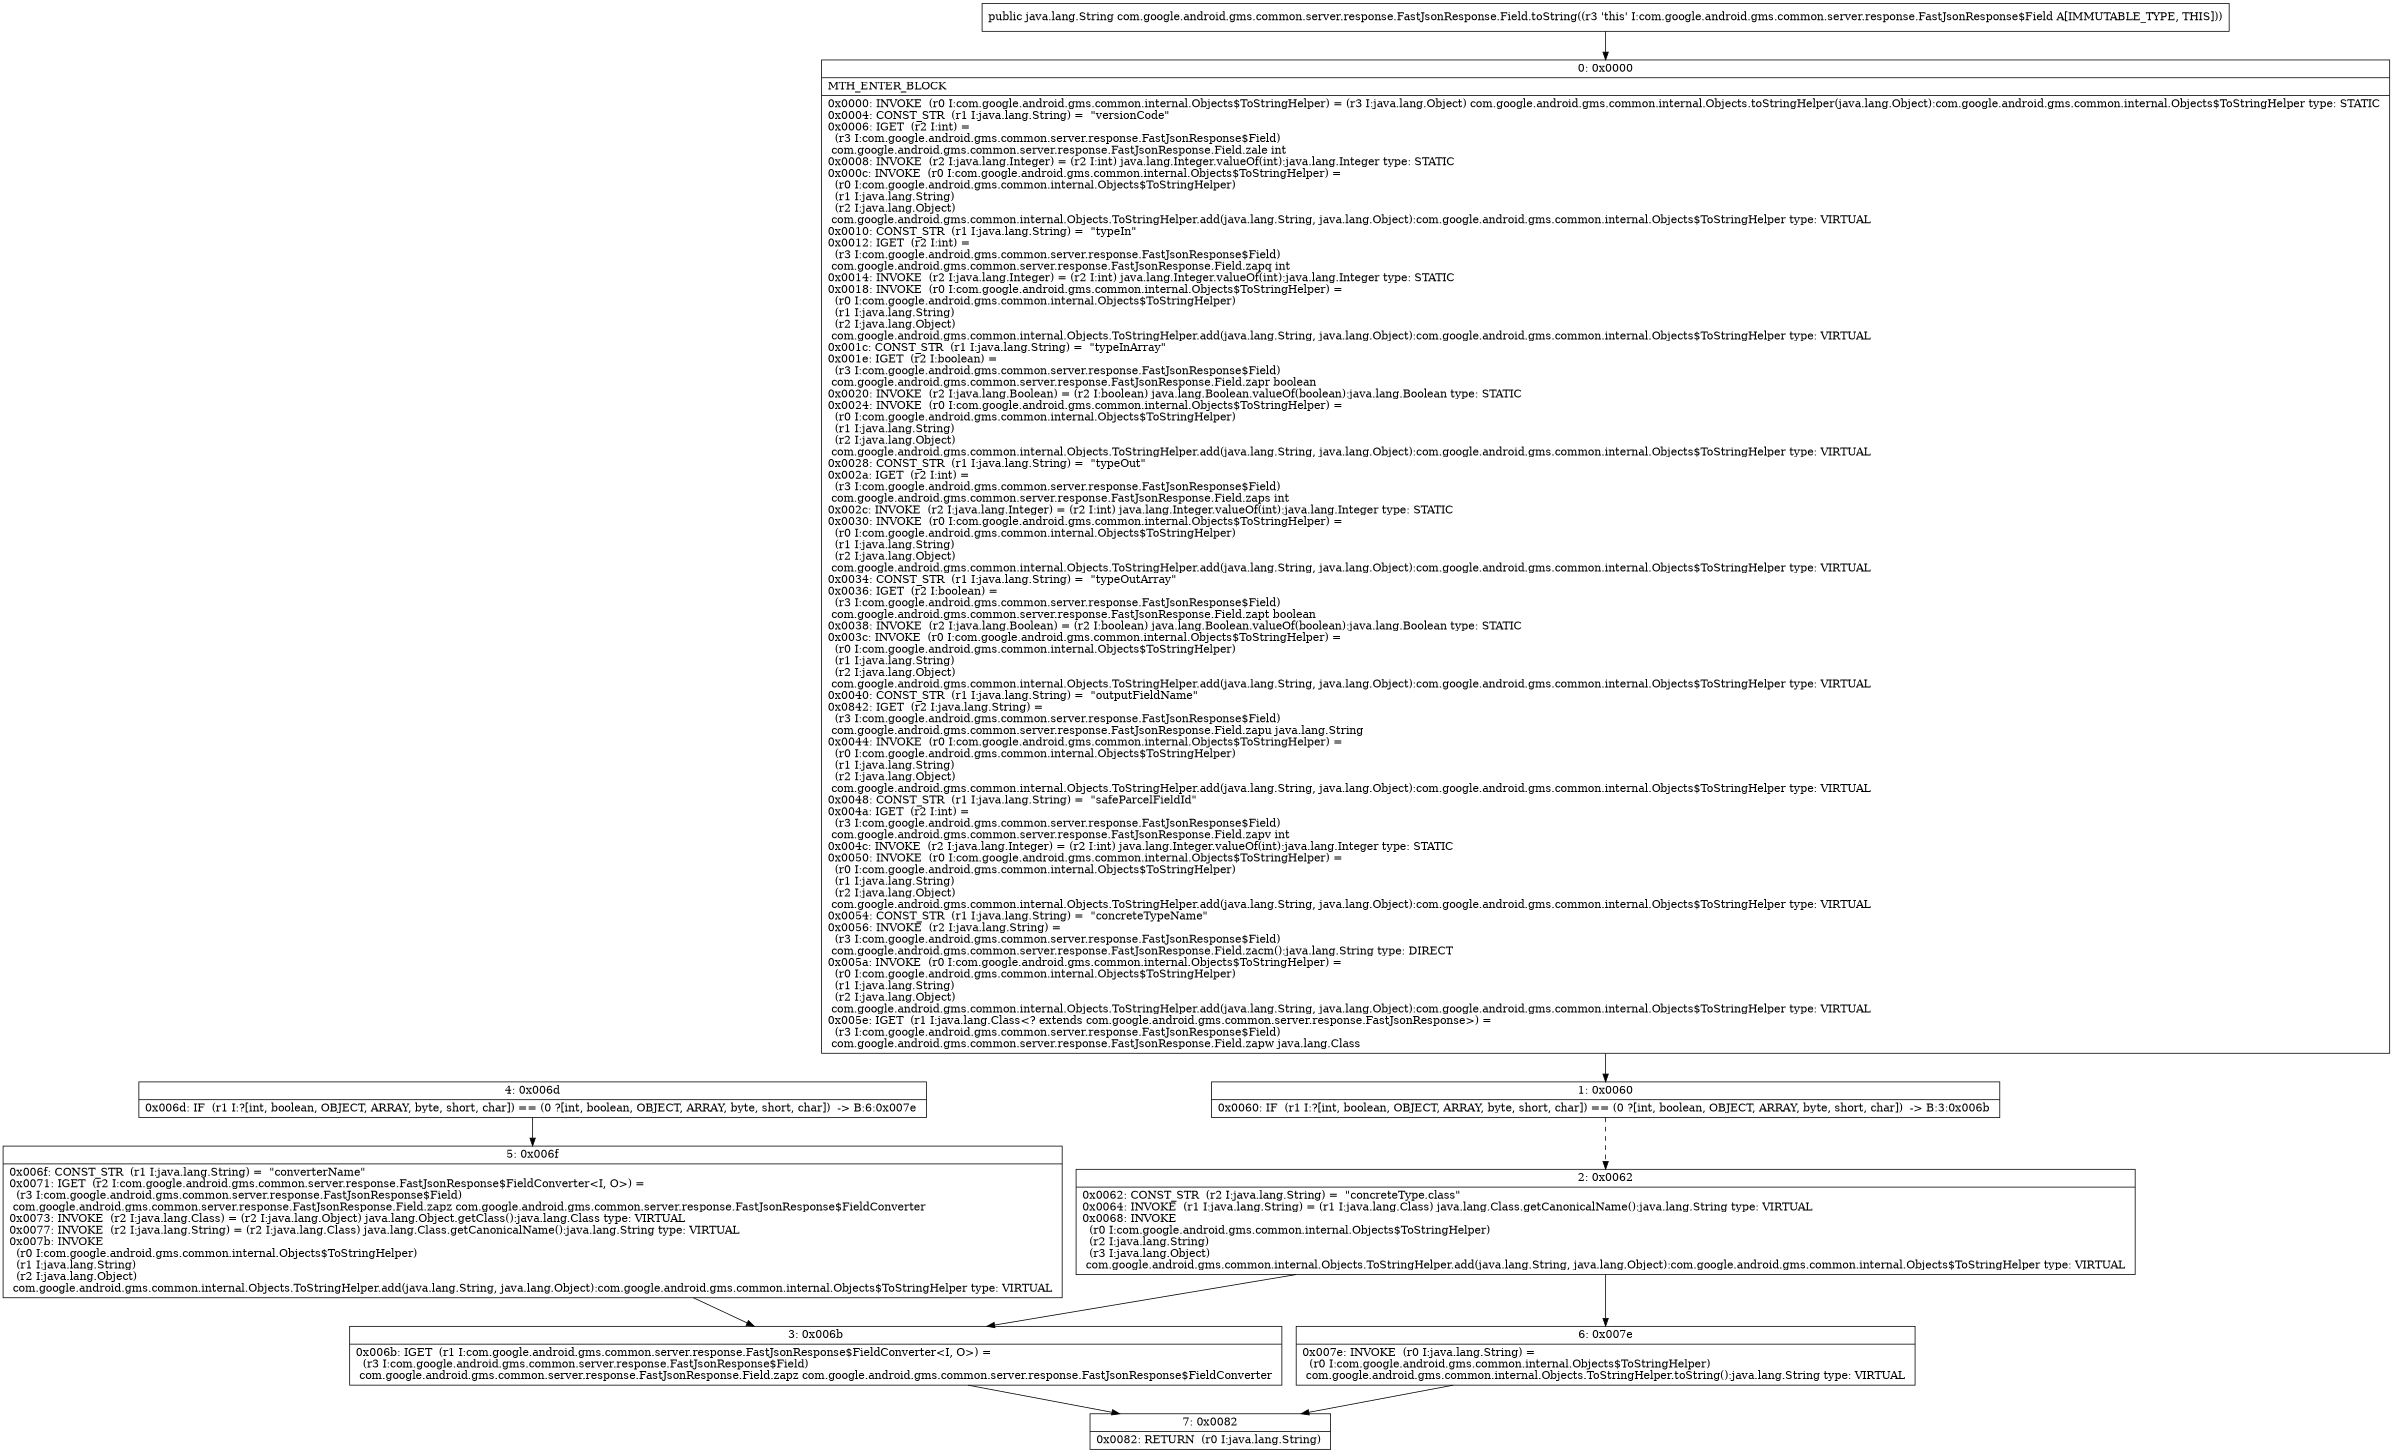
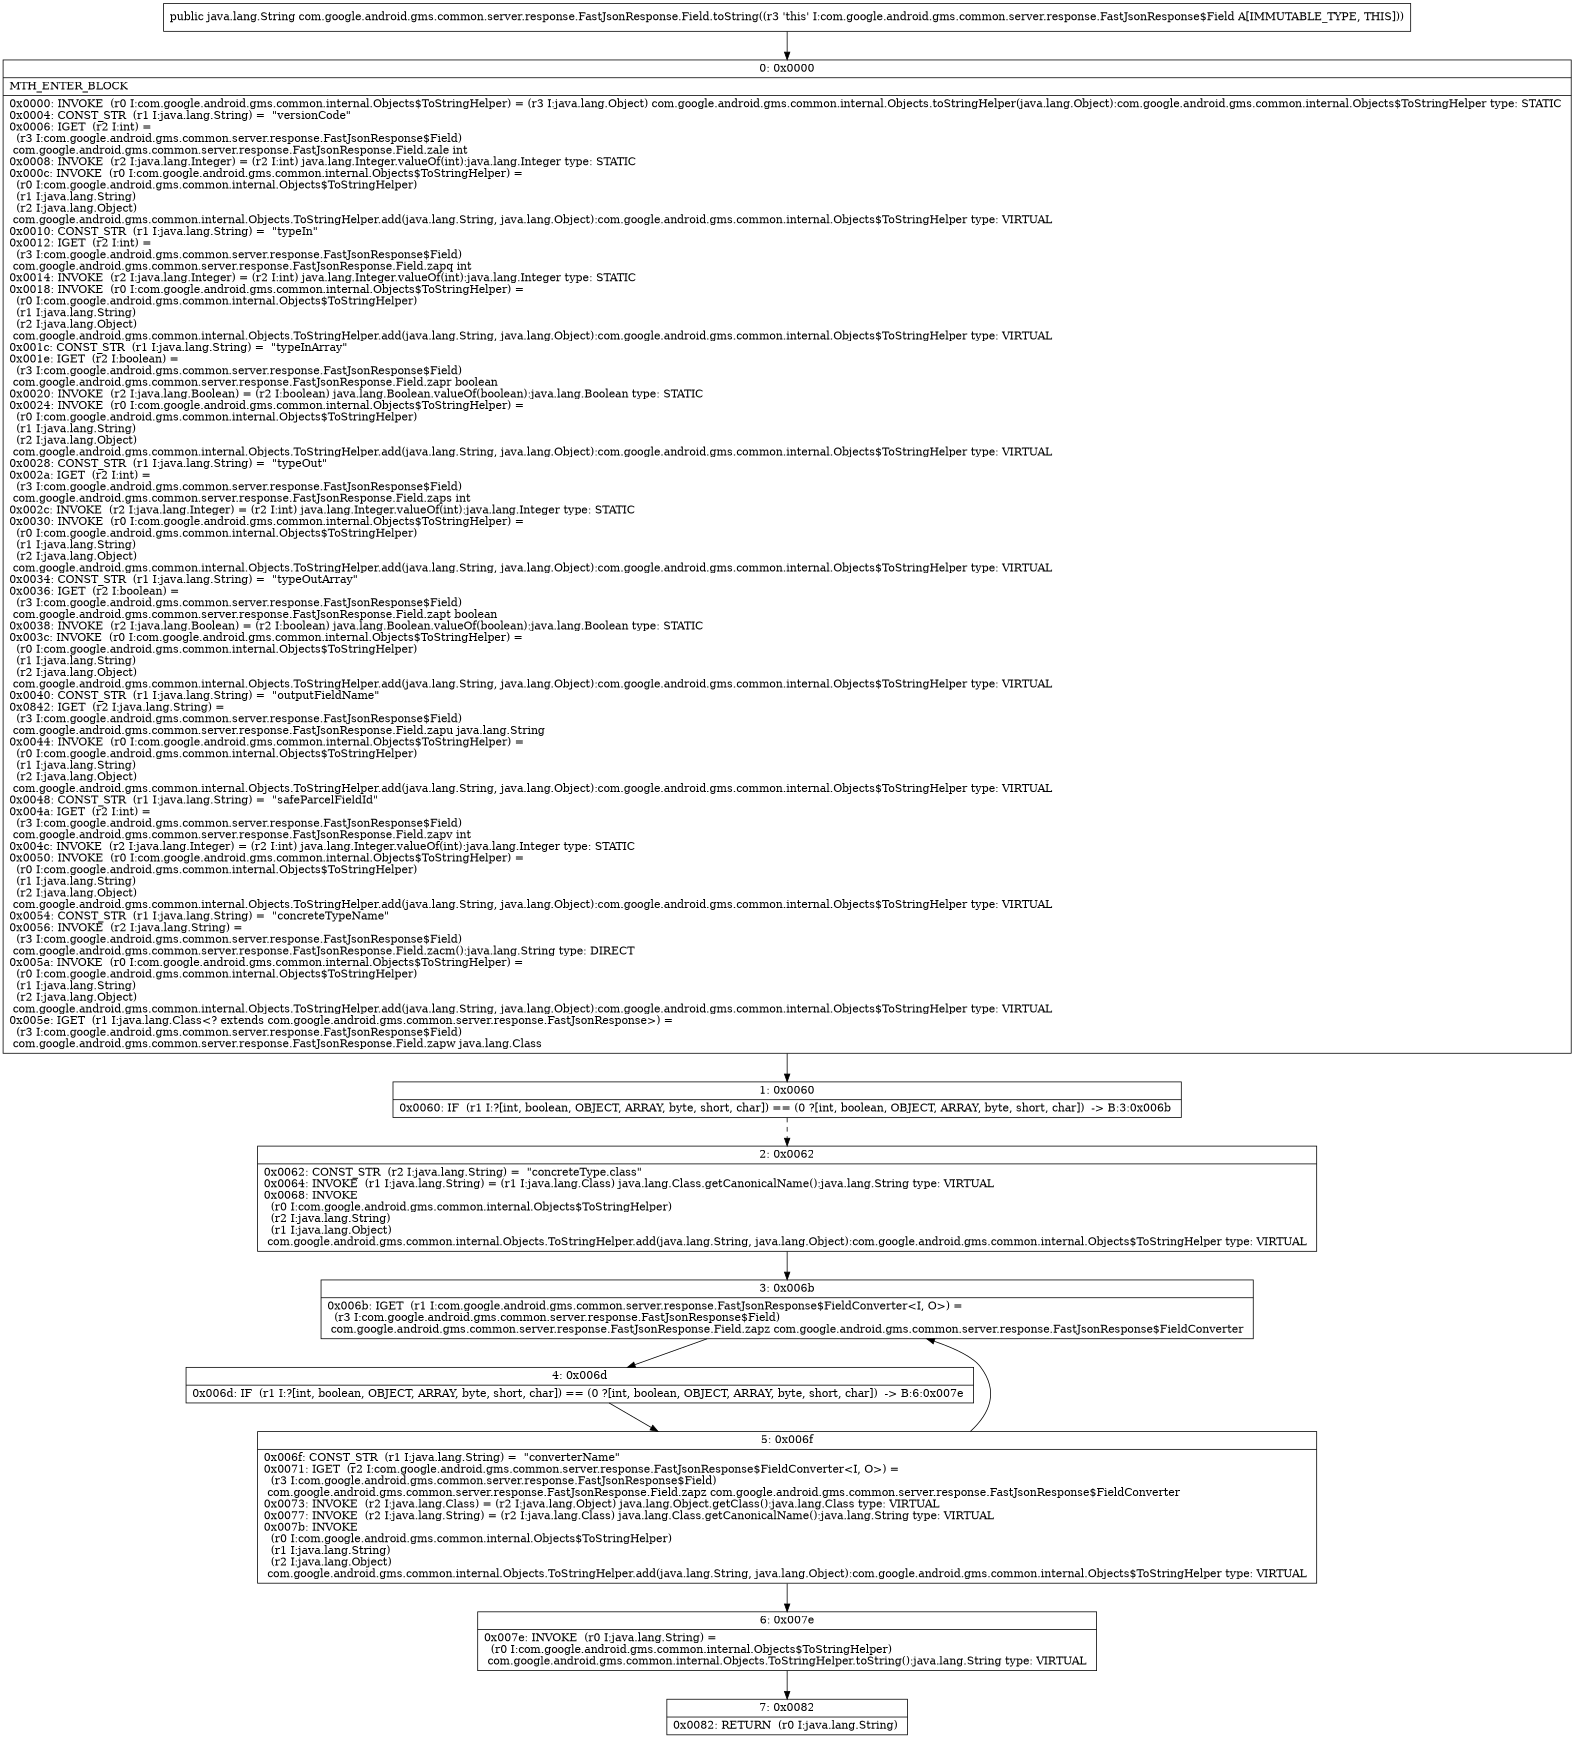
  digraph {
    fontname="DejaVu Serif"
    node [fontname="DejaVu Serif" shape=record]
    edge [fontname="DejaVu Serif"]
    n1 [label="{0\:\ 0x0000|MTH_ENTER_BLOCK\l|0x0000: INVOKE  (r0 I:com.google.android.gms.common.internal.Objects$ToStringHelper) = (r3 I:java.lang.Object) com.google.android.gms.common.internal.Objects.toStringHelper(java.lang.Object):com.google.android.gms.common.internal.Objects$ToStringHelper type: STATIC \l0x0004: CONST_STR  (r1 I:java.lang.String) =  \"versionCode\" \l0x0006: IGET  (r2 I:int) = \l  (r3 I:com.google.android.gms.common.server.response.FastJsonResponse$Field)\l com.google.android.gms.common.server.response.FastJsonResponse.Field.zale int \l0x0008: INVOKE  (r2 I:java.lang.Integer) = (r2 I:int) java.lang.Integer.valueOf(int):java.lang.Integer type: STATIC \l0x000c: INVOKE  (r0 I:com.google.android.gms.common.internal.Objects$ToStringHelper) = \l  (r0 I:com.google.android.gms.common.internal.Objects$ToStringHelper)\l  (r1 I:java.lang.String)\l  (r2 I:java.lang.Object)\l com.google.android.gms.common.internal.Objects.ToStringHelper.add(java.lang.String, java.lang.Object):com.google.android.gms.common.internal.Objects$ToStringHelper type: VIRTUAL \l0x0010: CONST_STR  (r1 I:java.lang.String) =  \"typeIn\" \l0x0012: IGET  (r2 I:int) = \l  (r3 I:com.google.android.gms.common.server.response.FastJsonResponse$Field)\l com.google.android.gms.common.server.response.FastJsonResponse.Field.zapq int \l0x0014: INVOKE  (r2 I:java.lang.Integer) = (r2 I:int) java.lang.Integer.valueOf(int):java.lang.Integer type: STATIC \l0x0018: INVOKE  (r0 I:com.google.android.gms.common.internal.Objects$ToStringHelper) = \l  (r0 I:com.google.android.gms.common.internal.Objects$ToStringHelper)\l  (r1 I:java.lang.String)\l  (r2 I:java.lang.Object)\l com.google.android.gms.common.internal.Objects.ToStringHelper.add(java.lang.String, java.lang.Object):com.google.android.gms.common.internal.Objects$ToStringHelper type: VIRTUAL \l0x001c: CONST_STR  (r1 I:java.lang.String) =  \"typeInArray\" \l0x001e: IGET  (r2 I:boolean) = \l  (r3 I:com.google.android.gms.common.server.response.FastJsonResponse$Field)\l com.google.android.gms.common.server.response.FastJsonResponse.Field.zapr boolean \l0x0020: INVOKE  (r2 I:java.lang.Boolean) = (r2 I:boolean) java.lang.Boolean.valueOf(boolean):java.lang.Boolean type: STATIC \l0x0024: INVOKE  (r0 I:com.google.android.gms.common.internal.Objects$ToStringHelper) = \l  (r0 I:com.google.android.gms.common.internal.Objects$ToStringHelper)\l  (r1 I:java.lang.String)\l  (r2 I:java.lang.Object)\l com.google.android.gms.common.internal.Objects.ToStringHelper.add(java.lang.String, java.lang.Object):com.google.android.gms.common.internal.Objects$ToStringHelper type: VIRTUAL \l0x0028: CONST_STR  (r1 I:java.lang.String) =  \"typeOut\" \l0x002a: IGET  (r2 I:int) = \l  (r3 I:com.google.android.gms.common.server.response.FastJsonResponse$Field)\l com.google.android.gms.common.server.response.FastJsonResponse.Field.zaps int \l0x002c: INVOKE  (r2 I:java.lang.Integer) = (r2 I:int) java.lang.Integer.valueOf(int):java.lang.Integer type: STATIC \l0x0030: INVOKE  (r0 I:com.google.android.gms.common.internal.Objects$ToStringHelper) = \l  (r0 I:com.google.android.gms.common.internal.Objects$ToStringHelper)\l  (r1 I:java.lang.String)\l  (r2 I:java.lang.Object)\l com.google.android.gms.common.internal.Objects.ToStringHelper.add(java.lang.String, java.lang.Object):com.google.android.gms.common.internal.Objects$ToStringHelper type: VIRTUAL \l0x0034: CONST_STR  (r1 I:java.lang.String) =  \"typeOutArray\" \l0x0036: IGET  (r2 I:boolean) = \l  (r3 I:com.google.android.gms.common.server.response.FastJsonResponse$Field)\l com.google.android.gms.common.server.response.FastJsonResponse.Field.zapt boolean \l0x0038: INVOKE  (r2 I:java.lang.Boolean) = (r2 I:boolean) java.lang.Boolean.valueOf(boolean):java.lang.Boolean type: STATIC \l0x003c: INVOKE  (r0 I:com.google.android.gms.common.internal.Objects$ToStringHelper) = \l  (r0 I:com.google.android.gms.common.internal.Objects$ToStringHelper)\l  (r1 I:java.lang.String)\l  (r2 I:java.lang.Object)\l com.google.android.gms.common.internal.Objects.ToStringHelper.add(java.lang.String, java.lang.Object):com.google.android.gms.common.internal.Objects$ToStringHelper type: VIRTUAL \l0x0040: CONST_STR  (r1 I:java.lang.String) =  \"outputFieldName\" \l0x0842: IGET  (r2 I:java.lang.String) = \l  (r3 I:com.google.android.gms.common.server.response.FastJsonResponse$Field)\l com.google.android.gms.common.server.response.FastJsonResponse.Field.zapu java.lang.String \l0x0044: INVOKE  (r0 I:com.google.android.gms.common.internal.Objects$ToStringHelper) = \l  (r0 I:com.google.android.gms.common.internal.Objects$ToStringHelper)\l  (r1 I:java.lang.String)\l  (r2 I:java.lang.Object)\l com.google.android.gms.common.internal.Objects.ToStringHelper.add(java.lang.String, java.lang.Object):com.google.android.gms.common.internal.Objects$ToStringHelper type: VIRTUAL \l0x0048: CONST_STR  (r1 I:java.lang.String) =  \"safeParcelFieldId\" \l0x004a: IGET  (r2 I:int) = \l  (r3 I:com.google.android.gms.common.server.response.FastJsonResponse$Field)\l com.google.android.gms.common.server.response.FastJsonResponse.Field.zapv int \l0x004c: INVOKE  (r2 I:java.lang.Integer) = (r2 I:int) java.lang.Integer.valueOf(int):java.lang.Integer type: STATIC \l0x0050: INVOKE  (r0 I:com.google.android.gms.common.internal.Objects$ToStringHelper) = \l  (r0 I:com.google.android.gms.common.internal.Objects$ToStringHelper)\l  (r1 I:java.lang.String)\l  (r2 I:java.lang.Object)\l com.google.android.gms.common.internal.Objects.ToStringHelper.add(java.lang.String, java.lang.Object):com.google.android.gms.common.internal.Objects$ToStringHelper type: VIRTUAL \l0x0054: CONST_STR  (r1 I:java.lang.String) =  \"concreteTypeName\" \l0x0056: INVOKE  (r2 I:java.lang.String) = \l  (r3 I:com.google.android.gms.common.server.response.FastJsonResponse$Field)\l com.google.android.gms.common.server.response.FastJsonResponse.Field.zacm():java.lang.String type: DIRECT \l0x005a: INVOKE  (r0 I:com.google.android.gms.common.internal.Objects$ToStringHelper) = \l  (r0 I:com.google.android.gms.common.internal.Objects$ToStringHelper)\l  (r1 I:java.lang.String)\l  (r2 I:java.lang.Object)\l com.google.android.gms.common.internal.Objects.ToStringHelper.add(java.lang.String, java.lang.Object):com.google.android.gms.common.internal.Objects$ToStringHelper type: VIRTUAL \l0x005e: IGET  (r1 I:java.lang.Class\<? extends com.google.android.gms.common.server.response.FastJsonResponse\>) = \l  (r3 I:com.google.android.gms.common.server.response.FastJsonResponse$Field)\l com.google.android.gms.common.server.response.FastJsonResponse.Field.zapw java.lang.Class \l}"]
    n2 [label="{1\:\ 0x0060|0x0060: IF  (r1 I:?[int, boolean, OBJECT, ARRAY, byte, short, char]) == (0 ?[int, boolean, OBJECT, ARRAY, byte, short, char])  \-\> B:3:0x006b \l}"]
-   n3 [label="{2\:\ 0x0062|0x0062: CONST_STR  (r2 I:java.lang.String) =  \"concreteType.class\" \l0x0064: INVOKE  (r1 I:java.lang.String) = (r1 I:java.lang.Class) java.lang.Class.getCanonicalName():java.lang.String type: VIRTUAL \l0x0068: INVOKE  \l  (r0 I:com.google.android.gms.common.internal.Objects$ToStringHelper)\l  (r2 I:java.lang.String)\l  (r3 I:java.lang.Object)\l com.google.android.gms.common.internal.Objects.ToStringHelper.add(java.lang.String, java.lang.Object):com.google.android.gms.common.internal.Objects$ToStringHelper type: VIRTUAL \l}"]
+   n3 [label="{2\:\ 0x0062|0x0062: CONST_STR  (r2 I:java.lang.String) =  \"concreteType.class\" \l0x0064: INVOKE  (r1 I:java.lang.String) = (r1 I:java.lang.Class) java.lang.Class.getCanonicalName():java.lang.String type: VIRTUAL \l0x0068: INVOKE  \l  (r0 I:com.google.android.gms.common.internal.Objects$ToStringHelper)\l  (r2 I:java.lang.String)\l  (r1 I:java.lang.Object)\l com.google.android.gms.common.internal.Objects.ToStringHelper.add(java.lang.String, java.lang.Object):com.google.android.gms.common.internal.Objects$ToStringHelper type: VIRTUAL \l}"]
    n4 [label="{3\:\ 0x006b|0x006b: IGET  (r1 I:com.google.android.gms.common.server.response.FastJsonResponse$FieldConverter\<I, O\>) = \l  (r3 I:com.google.android.gms.common.server.response.FastJsonResponse$Field)\l com.google.android.gms.common.server.response.FastJsonResponse.Field.zapz com.google.android.gms.common.server.response.FastJsonResponse$FieldConverter \l}"]
    n5 [label="{4\:\ 0x006d|0x006d: IF  (r1 I:?[int, boolean, OBJECT, ARRAY, byte, short, char]) == (0 ?[int, boolean, OBJECT, ARRAY, byte, short, char])  \-\> B:6:0x007e \l}"]
    n6 [label="{5\:\ 0x006f|0x006f: CONST_STR  (r1 I:java.lang.String) =  \"converterName\" \l0x0071: IGET  (r2 I:com.google.android.gms.common.server.response.FastJsonResponse$FieldConverter\<I, O\>) = \l  (r3 I:com.google.android.gms.common.server.response.FastJsonResponse$Field)\l com.google.android.gms.common.server.response.FastJsonResponse.Field.zapz com.google.android.gms.common.server.response.FastJsonResponse$FieldConverter \l0x0073: INVOKE  (r2 I:java.lang.Class) = (r2 I:java.lang.Object) java.lang.Object.getClass():java.lang.Class type: VIRTUAL \l0x0077: INVOKE  (r2 I:java.lang.String) = (r2 I:java.lang.Class) java.lang.Class.getCanonicalName():java.lang.String type: VIRTUAL \l0x007b: INVOKE  \l  (r0 I:com.google.android.gms.common.internal.Objects$ToStringHelper)\l  (r1 I:java.lang.String)\l  (r2 I:java.lang.Object)\l com.google.android.gms.common.internal.Objects.ToStringHelper.add(java.lang.String, java.lang.Object):com.google.android.gms.common.internal.Objects$ToStringHelper type: VIRTUAL \l}"]
    n7 [label="{6\:\ 0x007e|0x007e: INVOKE  (r0 I:java.lang.String) = \l  (r0 I:com.google.android.gms.common.internal.Objects$ToStringHelper)\l com.google.android.gms.common.internal.Objects.ToStringHelper.toString():java.lang.String type: VIRTUAL \l}"]
    n8 [label="{7\:\ 0x0082|0x0082: RETURN  (r0 I:java.lang.String) \l}"]
    n9 [label="{public java.lang.String com.google.android.gms.common.server.response.FastJsonResponse.Field.toString((r3 'this' I:com.google.android.gms.common.server.response.FastJsonResponse$Field A[IMMUTABLE_TYPE, THIS])) }"]
    n1 -> n2
    n2 -> n3 [style=dashed]
    n3 -> n4
-   n4 -> n8
+   n4 -> n5
    n5 -> n6 [style=solid]
    n6 -> n4
-   n3 -> n7
+   n6 -> n7
    n7 -> n8
    n9 -> n1
  }
